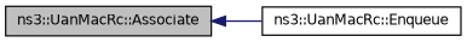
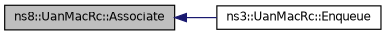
  digraph {
    rankdir=LR
    node [color=black fontname=Helvetica fontsize=10 shape=record style=filled]
-   n1 [fillcolor=grey75 fontcolor=black height=0.2 label="ns3::UanMacRc::Associate" width=0.4]
+   n1 [fillcolor=grey75 fontcolor=black height=0.2 label="ns8::UanMacRc::Associate" width=0.4]
    n2 [fillcolor=white height=0.2 label="ns3::UanMacRc::Enqueue" width=0.4]
    n1 -> n2 [color=midnightblue dir=back fontname=Helvetica fontsize=10 labelfontname=Helvetica labelfontsize=10 style=solid]
  }
